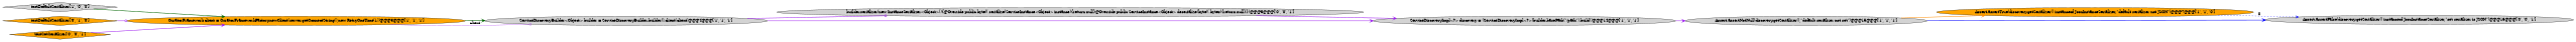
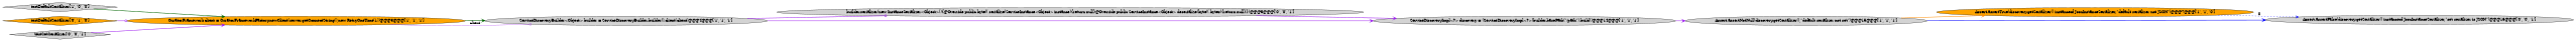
  digraph {
    rankdir=LR
    node [fillcolor=lightgrey shape=ellipse style=filled]
    edge [style=bold color=purple arrowhead=vee]
    n1 [fillcolor=orange label="CuratorFramework client = CuratorFrameworkFactory.newClient(server.getConnectString(),new RetryOneTime(1))@@@3@@@['1', '1', '1']"]
    n2 [label="ServiceDiscoveryBuilder<Object> builder = ServiceDiscoveryBuilder.builder().client(client)@@@4@@@['1', '1', '1']"]
    n3 [fillcolor=orange label="Assert.assertTrue(discovery.getSerializer() instanceof JsonInstanceSerializer,\"default serializer not JSON\")@@@7@@@['1', '1', '0']"]
    n4 [label="Assert.assertFalse(discovery.getSerializer() instanceof JsonInstanceSerializer,\"set serializer is JSON\")@@@16@@@['0', '0', '1']"]
    n5 [label="builder.serializer(new InstanceSerializer<Object>(){@Override public byte(( serialize(ServiceInstance<Object> instance){return null}@Override public ServiceInstance<Object> deserialize(byte(( bytes){return null}})@@@5@@@['0', '0', '1']"]
    n6 [label="ServiceDiscoveryImpl<?> discovery = (ServiceDiscoveryImpl<?>)builder.basePath(\"/path\").build()@@@14@@@['1', '1', '1']"]
    n7 [label="testDefaultSerializer['1', '0', '0']" shape=diamond]
    n8 [fillcolor=orange label="testDefaultSerializer['0', '1', '0']" shape=diamond]
-   n9 [fillcolor=orange label="testSetSerializer['0', '0', '1']" shape=diamond]
+   n9 [label="testSetSerializer['0', '0', '1']" shape=diamond]
    n10 [label="Assert.assertNotNull(discovery.getSerializer(),\"default serializer not set\")@@@15@@@['1', '1', '1']"]
    n1 -> n2 [color=darkgreen]
    n1 -> n2 [label=client style=solid arrowhead=odot]
    n2 -> n5 [arrowhead=odot]
    n2 -> n6
    n3 -> n4 [label=0 style=dashed color=blue]
    n5 -> n6
    n6 -> n10
    n7 -> n1 [color=darkgreen]
    n8 -> n1 [arrowhead=odot]
    n9 -> n1
    n10 -> n3 [color=darkorange]
    n10 -> n4 [color=blue]
  }
